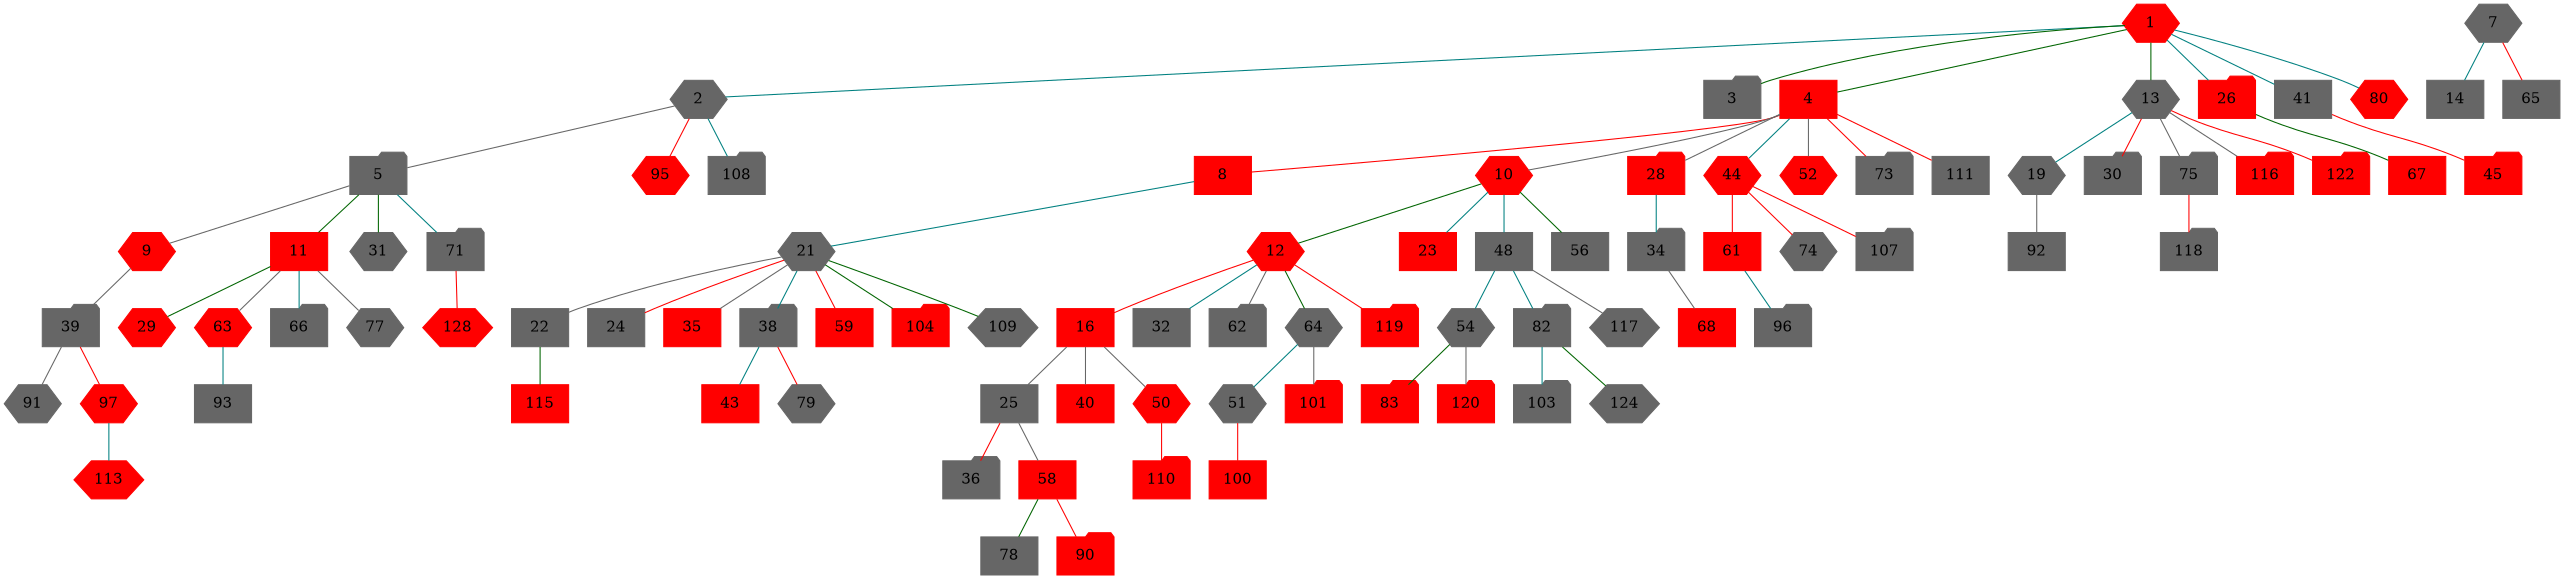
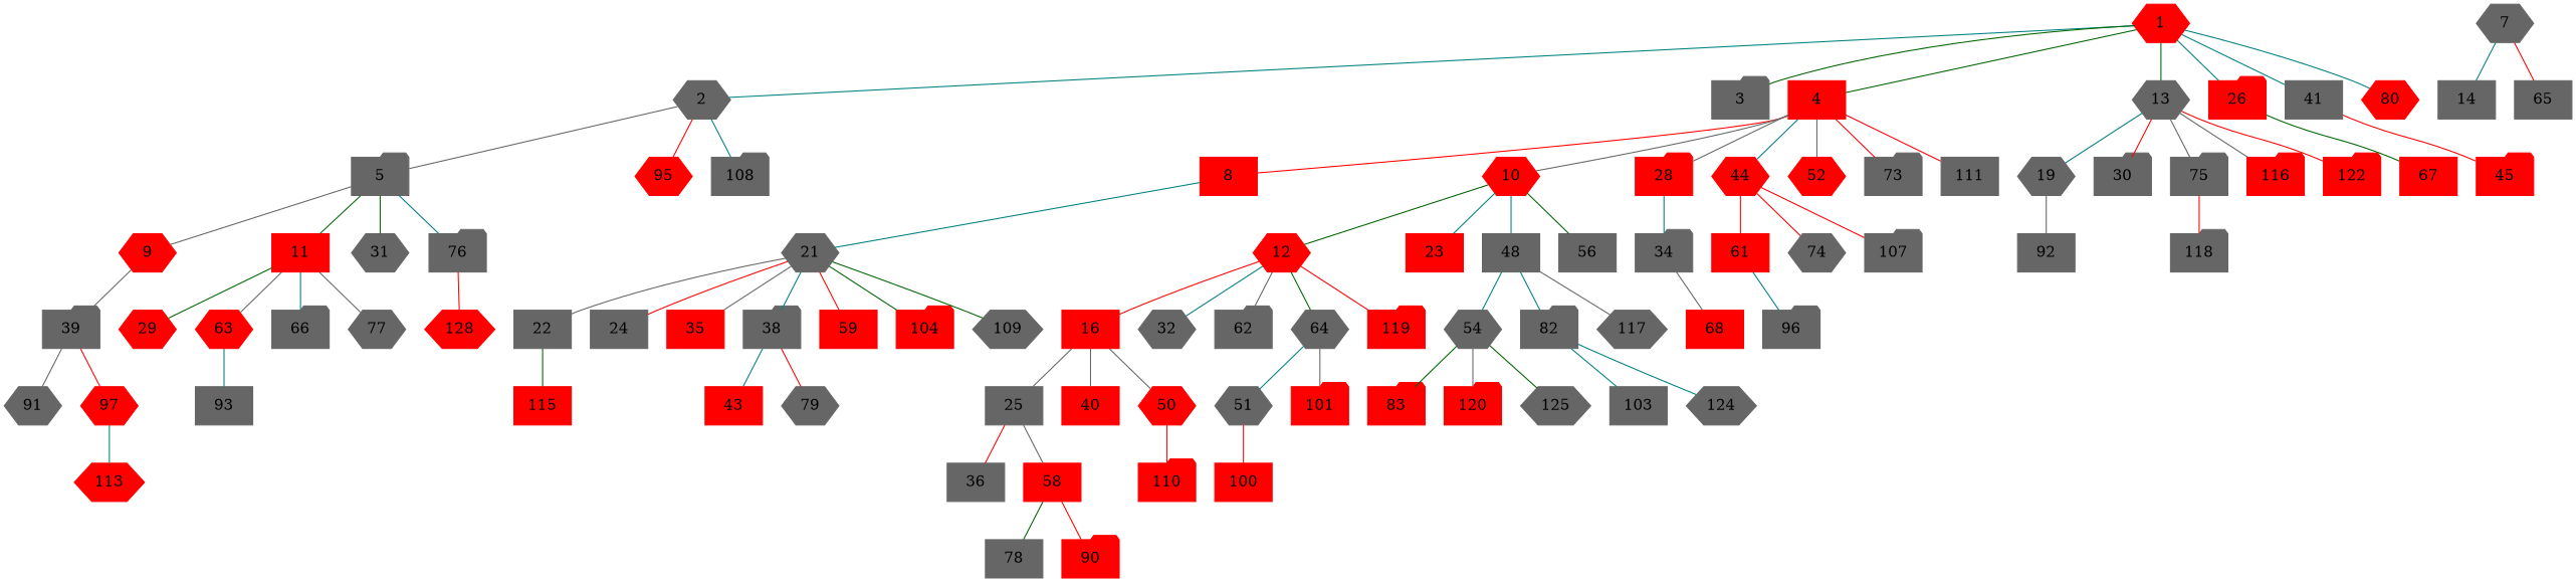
  graph {
    node [color=gray40 shape=hexagon style=filled]
    edge [color=teal]
    1 [color=red super="+55"]
    2 [super="+20"]
    3 [shape=folder super="+6"]
    4 [color=red shape=box super="+42"]
    13 [super="+15"]
    26 [color=red shape=folder super="+114"]
    41 [shape=box]
    80 [color=red super="+94"]
    5 [shape=folder]
    95 [color=red]
    108 [shape=folder]
    8 [color=red shape=box]
    10 [color=red super="+17"]
    28 [color=red shape=folder]
    44 [color=red super="+72"]
    52 [color=red super="+85"]
    73 [shape=folder]
    111 [shape=box]
    19 [super="+99"]
    30 [shape=folder super="+84"]
    75 [shape=folder]
    116 [color=red shape=folder]
    122 [color=red shape=folder]
    67 [color=red shape=box]
    45 [color=red shape=folder]
    9 [color=red super="+46"]
    11 [color=red shape=box super="+37"]
    31 [super="+57"]
-   71 [shape=folder super="+88"]
+   71 [shape=folder super="+88" label=76]
    7 [super="+76"]
    14 [shape=box]
    65 [shape=box]
    21 [super="+27"]
    12 [color=red super="+33"]
    23 [color=red shape=box]
    48 [shape=box]
    56 [shape=box]
    34 [shape=folder]
    61 [color=red shape=box super="+70"]
    74
    107 [shape=folder]
    39 [shape=folder super="+53"]
    29 [color=red]
    63 [color=red super="+69"]
    66 [shape=folder]
    77 [super="+87"]
    128 [color=red]
    22 [shape=box]
    24 [shape=box super="+105"]
    35 [color=red shape=box]
    38 [shape=folder super="+47"]
    59 [color=red shape=box super="+81"]
    104 [color=red shape=folder]
    109
    91
    97 [color=red super="+106"]
    16 [color=red shape=box super="+18"]
-   32 [shape=box]
+   32
    62 [shape=folder]
    64 [super="+123"]
    119 [color=red shape=folder]
    54 [super="+121"]
    82 [shape=folder super="+98"]
    117 [super="+126"]
    93 [shape=box]
    25 [shape=box super="+49"]
    40 [color=red shape=box]
    50 [color=red super="+86"]
    51 [super="+89"]
    101 [color=red shape=folder super="+112"]
    92 [shape=box super="+127"]
    118 [shape=folder]
-   36 [shape=folder]
+   36 [shape=box]
    58 [color=red shape=box super="+60"]
    110 [color=red shape=folder]
    115 [color=red shape=box]
    43 [color=red shape=box]
    79
    78 [shape=box super="+102"]
    90 [color=red shape=folder]
    68 [color=red shape=box]
    100 [color=red shape=box]
    113 [color=red]
    96 [shape=folder]
    83 [color=red shape=folder]
    120 [color=red shape=folder]
-   103 [shape=folder]
+   125
+   103 [shape=box]
    124
    1 -- 2
    1 -- 3 [color=darkgreen]
    1 -- 4 [color=darkgreen]
    1 -- 13 [color=darkgreen]
    1 -- 26
    1 -- 41
    1 -- 80
    2 -- 5 [color=gray40]
    2 -- 95 [color=red]
    2 -- 108
    4 -- 8 [color=red]
    4 -- 10 [color=gray40]
    4 -- 28 [color=gray40]
    4 -- 44
    4 -- 52 [color=gray40]
    4 -- 73 [color=red]
    4 -- 111 [color=red]
    13 -- 19
    13 -- 30 [color=red]
    13 -- 75 [color=gray40]
    13 -- 116 [color=gray40]
    13 -- 122 [color=red]
    26 -- 67 [color=darkgreen]
    41 -- 45 [color=red]
    5 -- 9 [color=gray40]
    5 -- 11 [color=darkgreen]
    5 -- 31 [color=darkgreen]
    5 -- 71
    8 -- 21
    10 -- 12 [color=darkgreen]
    10 -- 23
    10 -- 48
    10 -- 56 [color=darkgreen]
    28 -- 34
    44 -- 61 [color=red]
    44 -- 74 [color=red]
    44 -- 107 [color=red]
    19 -- 92 [color=gray40]
    75 -- 118 [color=red]
    9 -- 39 [color=gray40]
    11 -- 29 [color=darkgreen]
    11 -- 63 [color=gray40]
    11 -- 66
    11 -- 77 [color=gray40]
    71 -- 128 [color=red]
    7 -- 14
    7 -- 65 [color=red]
    21 -- 22 [color=gray40]
    21 -- 24 [color=red]
    21 -- 35 [color=gray40]
    21 -- 38
    21 -- 59 [color=red]
    21 -- 104 [color=darkgreen]
    21 -- 109 [color=darkgreen]
    12 -- 16 [color=red]
    12 -- 32
    12 -- 62 [color=gray40]
    12 -- 64 [color=darkgreen]
    12 -- 119 [color=red]
    48 -- 54
    48 -- 82
    48 -- 117 [color=gray40]
    34 -- 68 [color=gray40]
    61 -- 96
    39 -- 91 [color=gray40]
    39 -- 97 [color=red]
    63 -- 93
    22 -- 115 [color=darkgreen]
    38 -- 43
    38 -- 79 [color=red]
    97 -- 113
    16 -- 25 [color=gray40]
    16 -- 40 [color=gray40]
    16 -- 50 [color=gray40]
    64 -- 51
    64 -- 101 [color=gray40]
    54 -- 83 [color=darkgreen]
    54 -- 120 [color=gray40]
+   54 -- 125 [color=darkgreen]
    82 -- 103
-   82 -- 124 [color=darkgreen]
+   82 -- 124
    25 -- 36 [color=red]
    25 -- 58 [color=gray40]
    50 -- 110 [color=red]
    51 -- 100 [color=red]
    58 -- 78 [color=darkgreen]
    58 -- 90 [color=red]
  }
